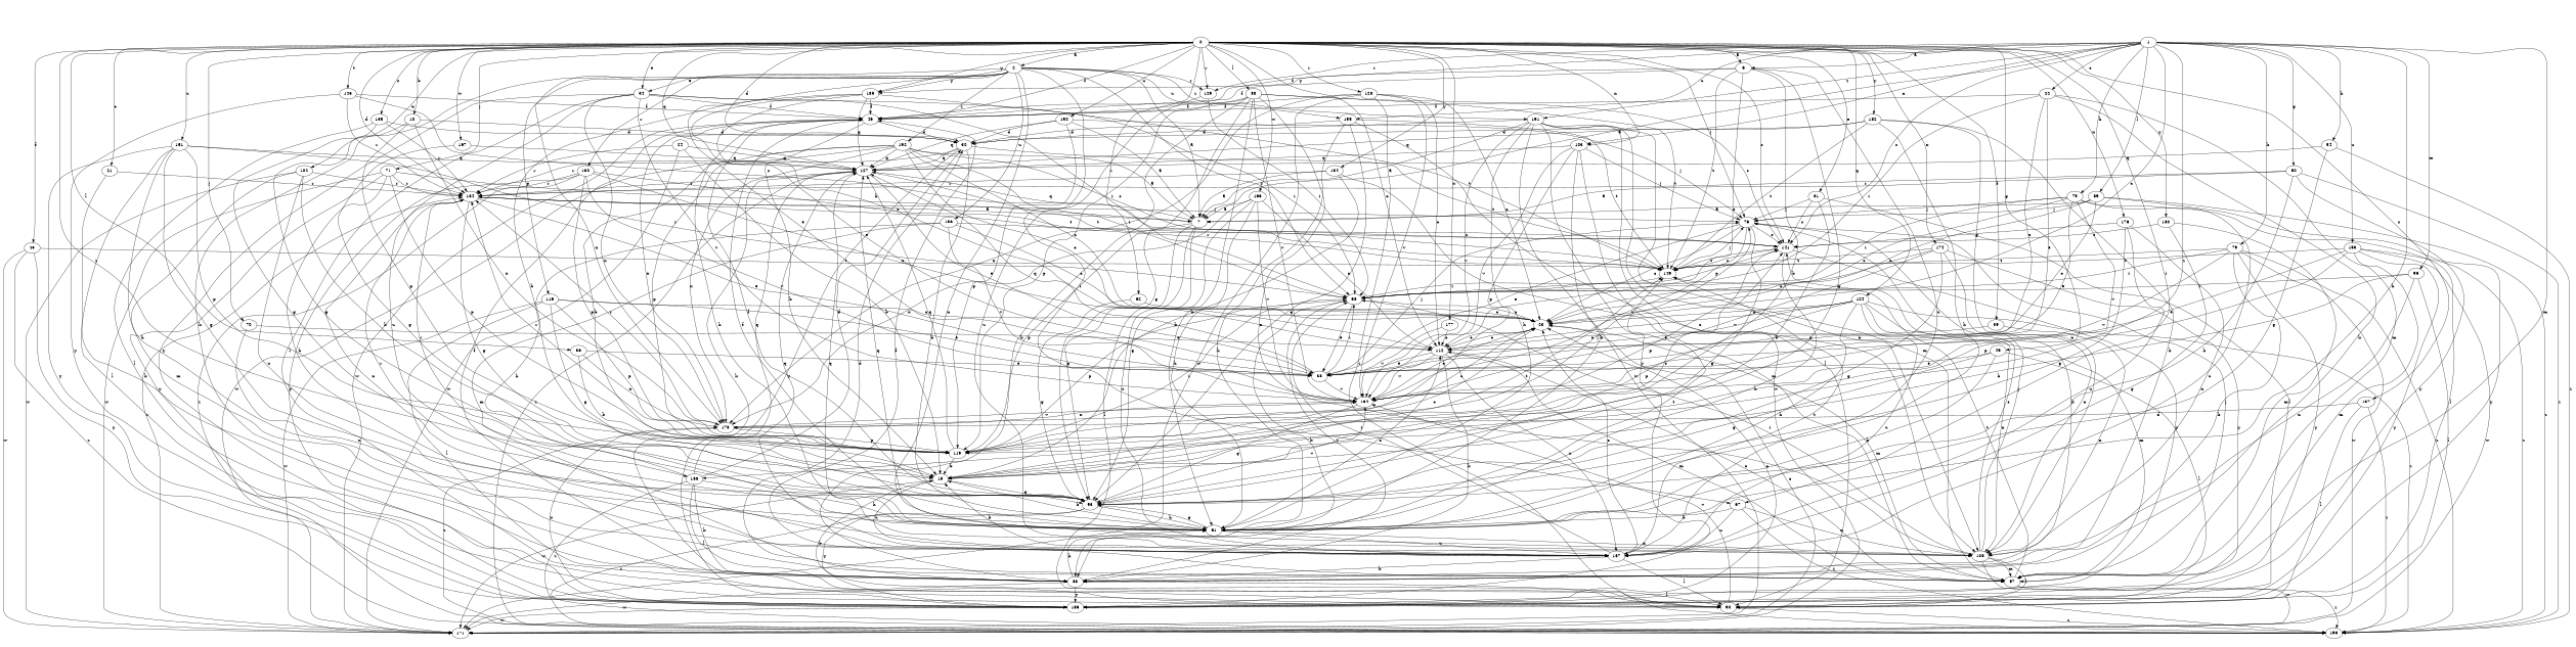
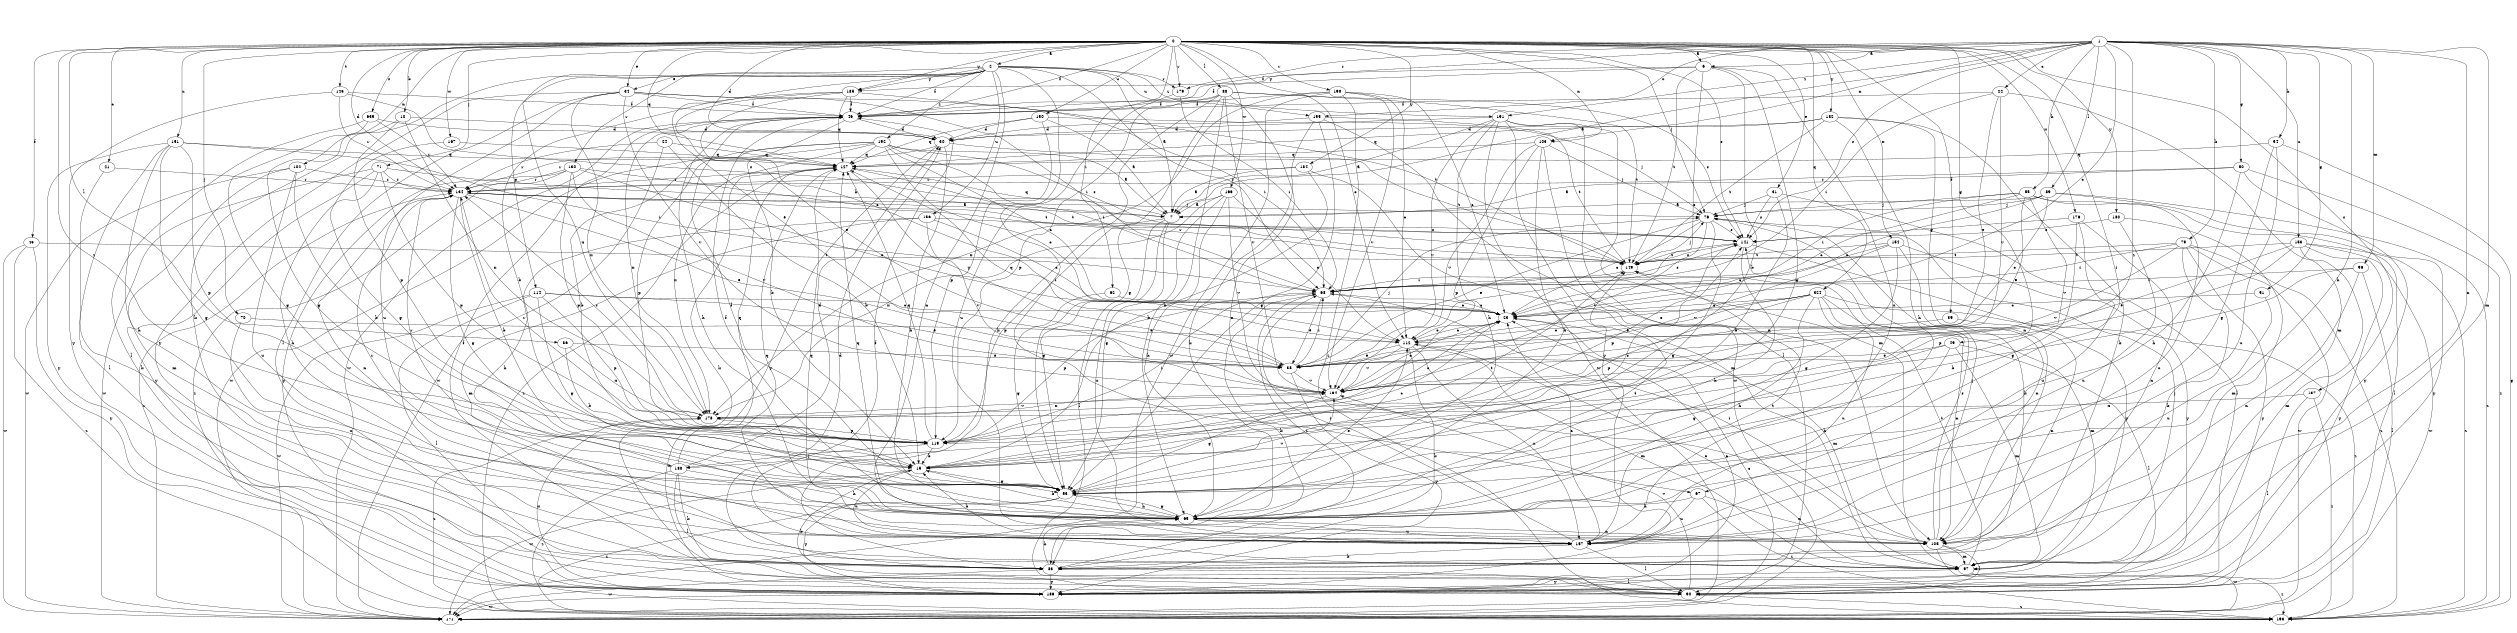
  strict digraph {
    0
    2
    6
    10
    21
    30
    31
    34
    39
    45
    46
    49
    62
    67
    70
    71
    76
    86
    88
    102
    103
    112
-   124
+   124 [label=324]
    127
-   128
-   129
-   135
+   128 [label=198]
+   129 [label=179]
+   135 [label=635]
    137
    141
    145
    150
    151
    166
    167
-   174
+   174 [label=154]
    176
-   177
    180
    182
    184
    185
    188
    134
    7
    105
    155
    191
    38
    68
    83
-   116
+   116 [label=114]
    130
    156
    178
    192
    15
    53
    149
    157
    119
    24
    171
-   61
+   61 [label=65]
    186
    90
    164
    193
    97
    23
    1
    22
    50
+   51
    54
-   55 [label=75]
+   55
    79
    89
    96
    153
    0 -> 2 [label=a]
    0 -> 6 [label=a]
    0 -> 10 [label=b]
    0 -> 21 [label=c]
    0 -> 30 [label=d]
    0 -> 31 [label=e]
    0 -> 34 [label=e]
    0 -> 39 [label=f]
    0 -> 45 [label=f]
    0 -> 46 [label=f]
    0 -> 49 [label=g]
    0 -> 62 [label=i]
    0 -> 67 [label=i]
    0 -> 70 [label=j]
    0 -> 71 [label=j]
    0 -> 76 [label=j]
    0 -> 86 [label=l]
    0 -> 88 [label=l]
    0 -> 102 [label=n]
    0 -> 103 [label=n]
    0 -> 112 [label=o]
    0 -> 124 [label=q]
    0 -> 127 [label=q]
    0 -> 128 [label=r]
    0 -> 129 [label=r]
    0 -> 135 [label=s]
    0 -> 137 [label=s]
    0 -> 141 [label=s]
    0 -> 145 [label=t]
    0 -> 150 [label=u]
    0 -> 151 [label=u]
    0 -> 166 [label=w]
    0 -> 167 [label=w]
    0 -> 174 [label=x]
    0 -> 176 [label=x]
-   0 -> 177 [label=x]
    0 -> 180 [label=y]
    0 -> 182 [label=y]
    0 -> 184 [label=y]
    0 -> 185 [label=y]
    0 -> 188 [label=z]
    0 -> 134 [label=d]
    2 -> 34 [label=e]
+   2 -> 46 [label=f]
    2 -> 67 [label=i]
    2 -> 129 [label=r]
    2 -> 185 [label=y]
    2 -> 7 [label=a]
    2 -> 105 [label=n]
    2 -> 155 [label=u]
    2 -> 191 [label=z]
    2 -> 38 [label=e]
    2 -> 68 [label=i]
    2 -> 83 [label=k]
    2 -> 116 [label=p]
    2 -> 130 [label=r]
    2 -> 156 [label=u]
    2 -> 178 [label=x]
    2 -> 192 [label=z]
    6 -> 46 [label=f]
    6 -> 112 [label=o]
    6 -> 185 [label=y]
    6 -> 15 [label=b]
    6 -> 53 [label=g]
    6 -> 149 [label=t]
    6 -> 157 [label=u]
    10 -> 30 [label=d]
    10 -> 178 [label=x]
    10 -> 53 [label=g]
    10 -> 119 [label=p]
    21 -> 134 [label=r]
    21 -> 83 [label=k]
-   30 -> 127 [label=q]
    30 -> 134 [label=r]
    30 -> 149 [label=t]
    30 -> 61 [label=h]
    30 -> 186 [label=y]
    31 -> 76 [label=j]
    31 -> 141 [label=s]
    31 -> 15 [label=b]
    31 -> 90 [label=l]
    34 -> 46 [label=f]
    34 -> 68 [label=i]
    34 -> 178 [label=x]
    34 -> 149 [label=t]
    34 -> 157 [label=u]
    34 -> 186 [label=y]
    34 -> 90 [label=l]
    34 -> 164 [label=v]
    39 -> 112 [label=o]
    39 -> 105 [label=n]
    45 -> 149 [label=t]
    45 -> 171 [label=w]
    45 -> 186 [label=y]
    45 -> 193 [label=z]
    46 -> 30 [label=d]
    46 -> 178 [label=x]
    46 -> 15 [label=b]
    46 -> 171 [label=w]
    46 -> 61 [label=h]
    49 -> 38 [label=e]
    49 -> 53 [label=g]
    49 -> 61 [label=h]
    49 -> 90 [label=l]
+   49 -> 97 [label=m]
    62 -> 53 [label=g]
    62 -> 23 [label=c]
    67 -> 105 [label=n]
    67 -> 157 [label=u]
    67 -> 61 [label=h]
    67 -> 193 [label=z]
    70 -> 112 [label=o]
    70 -> 157 [label=u]
    71 -> 134 [label=r]
    71 -> 7 [label=h]
    71 -> 119 [label=p]
    71 -> 171 [label=w]
    71 -> 61 [label=h]
    71 -> 186 [label=y]
    76 -> 141 [label=s]
    76 -> 38 [label=e]
    76 -> 83 [label=k]
    76 -> 53 [label=g]
    76 -> 164 [label=v]
    76 -> 23 [label=c]
    86 -> 38 [label=e]
    86 -> 178 [label=x]
    86 -> 15 [label=b]
    88 -> 46 [label=f]
    88 -> 141 [label=s]
    88 -> 105 [label=n]
    88 -> 83 [label=k]
    88 -> 53 [label=g]
    88 -> 149 [label=t]
    88 -> 119 [label=p]
    88 -> 61 [label=h]
    88 -> 164 [label=v]
    102 -> 134 [label=r]
    102 -> 15 [label=b]
    102 -> 157 [label=u]
    102 -> 171 [label=w]
    102 -> 97 [label=m]
    103 -> 76 [label=j]
    103 -> 127 [label=q]
    103 -> 119 [label=p]
    103 -> 171 [label=w]
    103 -> 61 [label=h]
    103 -> 164 [label=v]
    112 -> 38 [label=e]
    112 -> 83 [label=k]
    112 -> 157 [label=u]
    112 -> 164 [label=v]
    112 -> 97 [label=m]
    112 -> 23 [label=c]
    124 -> 112 [label=o]
    124 -> 105 [label=n]
    124 -> 38 [label=e]
    124 -> 157 [label=u]
    124 -> 119 [label=p]
    124 -> 61 [label=h]
    124 -> 193 [label=z]
    124 -> 97 [label=m]
    124 -> 23 [label=c]
    127 -> 134 [label=r]
-   127 -> 38 [label=e]
+   127 -> 38 [label=y]
    127 -> 83 [label=k]
    127 -> 149 [label=t]
    127 -> 193 [label=z]
    128 -> 46 [label=f]
    128 -> 112 [label=o]
    128 -> 178 [label=x]
    128 -> 171 [label=w]
    128 -> 164 [label=v]
    128 -> 193 [label=z]
    128 -> 23 [label=c]
    129 -> 68 [label=i]
    129 -> 157 [label=u]
    135 -> 30 [label=d]
    135 -> 134 [label=r]
    135 -> 53 [label=g]
    135 -> 90 [label=l]
-   137 -> 178 [label=d]
+   137 -> 178 [label=x]
    137 -> 90 [label=l]
    137 -> 193 [label=z]
    141 -> 149 [label=t]
    141 -> 119 [label=p]
    141 -> 61 [label=h]
    141 -> 186 [label=y]
    145 -> 46 [label=f]
    145 -> 141 [label=s]
    145 -> 134 [label=r]
    145 -> 186 [label=y]
    150 -> 30 [label=d]
    150 -> 76 [label=j]
    150 -> 127 [label=q]
    150 -> 7 [label=a]
    150 -> 119 [label=p]
    151 -> 127 [label=q]
    151 -> 68 [label=i]
    151 -> 53 [label=g]
    151 -> 119 [label=p]
    151 -> 61 [label=h]
    151 -> 186 [label=y]
    151 -> 90 [label=l]
    166 -> 112 [label=o]
    166 -> 7 [label=a]
    166 -> 178 [label=x]
    166 -> 53 [label=g]
    166 -> 61 [label=h]
    166 -> 164 [label=v]
    167 -> 127 [label=q]
    167 -> 53 [label=g]
    174 -> 105 [label=n]
    174 -> 53 [label=g]
    174 -> 149 [label=t]
    174 -> 186 [label=y]
    174 -> 164 [label=v]
    174 -> 23 [label=c]
    176 -> 141 [label=g]
    176 -> 105 [label=n]
    176 -> 53 [label=g]
    176 -> 157 [label=u]
-   177 -> 112 [label=o]
-   177 -> 164 [label=v]
    180 -> 141 [label=s]
-   180 -> 157 [label=g]
+   180 -> 157 [label=u]
    180 -> 97 [label=m]
    182 -> 30 [label=d]
    182 -> 127 [label=q]
    182 -> 105 [label=n]
    182 -> 83 [label=k]
    182 -> 149 [label=t]
    182 -> 61 [label=h]
    184 -> 134 [label=r]
    184 -> 7 [label=a]
    184 -> 15 [label=b]
    184 -> 97 [label=m]
    185 -> 46 [label=f]
    185 -> 127 [label=q]
    185 -> 38 [label=e]
    185 -> 68 [label=i]
    185 -> 15 [label=b]
    185 -> 23 [label=c]
    188 -> 30 [label=d]
    188 -> 127 [label=q]
    188 -> 134 [label=r]
    188 -> 83 [label=k]
    188 -> 61 [label=h]
    188 -> 90 [label=l]
    188 -> 193 [label=z]
    134 -> 76 [label=j]
    134 -> 7 [label=a]
    134 -> 105 [label=n]
    134 -> 38 [label=e]
+   134 -> 15 [label=b]
    134 -> 53 [label=g]
    7 -> 127 [label=q]
    7 -> 53 [label=g]
    7 -> 157 [label=u]
    7 -> 119 [label=p]
    7 -> 90 [label=l]
    105 -> 76 [label=j]
    105 -> 127 [label=q]
    105 -> 141 [label=s]
    105 -> 68 [label=i]
    105 -> 171 [label=w]
    105 -> 90 [label=l]
    105 -> 97 [label=m]
    155 -> 30 [label=d]
    155 -> 105 [label=n]
    155 -> 83 [label=k]
    155 -> 53 [label=g]
    155 -> 149 [label=t]
    191 -> 30 [label=d]
    191 -> 7 [label=a]
    191 -> 171 [label=w]
    191 -> 61 [label=h]
    191 -> 186 [label=y]
    191 -> 90 [label=l]
    191 -> 164 [label=v]
    191 -> 97 [label=m]
    38 -> 76 [label=j]
    38 -> 127 [label=q]
    38 -> 68 [label=i]
+   38 -> 186 [label=y]
    38 -> 164 [label=v]
-   68 -> 141 [label=p]
+   68 -> 141 [label=s]
    68 -> 38 [label=e]
    68 -> 83 [label=k]
    68 -> 119 [label=p]
    68 -> 23 [label=c]
    83 -> 30 [label=d]
    83 -> 46 [label=f]
    83 -> 68 [label=i]
    83 -> 171 [label=w]
    83 -> 61 [label=h]
    83 -> 186 [label=y]
    83 -> 90 [label=l]
    116 -> 38 [label=e]
    116 -> 53 [label=g]
    116 -> 119 [label=p]
    116 -> 171 [label=w]
    116 -> 90 [label=l]
    116 -> 23 [label=c]
    130 -> 112 [label=o]
    130 -> 134 [label=r]
    130 -> 149 [label=t]
    130 -> 119 [label=p]
    130 -> 186 [label=y]
    130 -> 164 [label=v]
    130 -> 193 [label=z]
    156 -> 141 [label=s]
    156 -> 61 [label=h]
    156 -> 164 [label=v]
    156 -> 97 [label=m]
    156 -> 23 [label=c]
    178 -> 134 [label=r]
    178 -> 119 [label=p]
    178 -> 164 [label=v]
    178 -> 193 [label=z]
    178 -> 23 [label=c]
    192 -> 112 [label=o]
    192 -> 127 [label=q]
    192 -> 141 [label=s]
    192 -> 7 [label=a]
    192 -> 68 [label=i]
    192 -> 178 [label=x]
    192 -> 15 [label=b]
    192 -> 119 [label=p]
    192 -> 171 [label=w]
    192 -> 23 [label=c]
    15 -> 141 [label=s]
    15 -> 53 [label=g]
    15 -> 149 [label=t]
    15 -> 157 [label=u]
    15 -> 171 [label=w]
    15 -> 23 [label=c]
    53 -> 46 [label=f]
    53 -> 61 [label=h]
    53 -> 186 [label=y]
    53 -> 164 [label=v]
    53 -> 193 [label=z]
    149 -> 76 [label=j]
    149 -> 141 [label=s]
    149 -> 134 [label=r]
    149 -> 68 [label=i]
    157 -> 127 [label=q]
    157 -> 68 [label=i]
    157 -> 83 [label=k]
    157 -> 15 [label=b]
    157 -> 149 [label=t]
    157 -> 90 [label=l]
    157 -> 23 [label=c]
-   119 -> 76 [label=j]
+   119 -> 188 [label=j]
    119 -> 127 [label=q]
    119 -> 134 [label=r]
    119 -> 68 [label=i]
    119 -> 15 [label=b]
    24 -> 127 [label=q]
    24 -> 134 [label=r]
    24 -> 15 [label=b]
    24 -> 171 [label=w]
    171 -> 134 [label=r]
    171 -> 23 [label=c]
    61 -> 46 [label=f]
    61 -> 112 [label=o]
    61 -> 127 [label=q]
    61 -> 134 [label=r]
    61 -> 105 [label=n]
    61 -> 15 [label=b]
    61 -> 53 [label=g]
    61 -> 149 [label=t]
    61 -> 157 [label=u]
    186 -> 178 [label=x]
    186 -> 171 [label=w]
    186 -> 23 [label=c]
    90 -> 15 [label=b]
    90 -> 164 [label=v]
    90 -> 193 [label=z]
    164 -> 178 [label=x]
    164 -> 53 [label=g]
    164 -> 23 [label=c]
    97 -> 46 [label=f]
    97 -> 76 [label=j]
    97 -> 112 [label=o]
    97 -> 149 [label=t]
+   97 -> 186 [label=y]
    97 -> 193 [label=z]
    23 -> 112 [label=o]
    23 -> 97 [label=m]
    1 -> 6 [label=a]
    1 -> 46 [label=f]
    1 -> 103 [label=n]
    1 -> 129 [label=r]
    1 -> 141 [label=s]
    1 -> 188 [label=z]
    1 -> 7 [label=a]
-   191 -> 105 [label=n]
+   1 -> 105 [label=n]
    1 -> 155 [label=u]
    1 -> 191 [label=z]
    1 -> 61 [label=h]
    1 -> 97 [label=m]
    1 -> 23 [label=c]
    1 -> 22 [label=c]
    1 -> 50 [label=g]
+   1 -> 51 [label=g]
    1 -> 54 [label=h]
    1 -> 55 [label=h]
    1 -> 79 [label=k]
    1 -> 89 [label=l]
    1 -> 96 [label=m]
    1 -> 153 [label=u]
    22 -> 46 [label=f]
    22 -> 38 [label=e]
    22 -> 68 [label=i]
-   22 -> 83 [label=k]
-   22 -> 164 [label=e]
+   22 -> 164 [label=v]
    22 -> 97 [label=m]
    50 -> 134 [label=r]
    50 -> 7 [label=a]
    50 -> 61 [label=h]
    50 -> 186 [label=y]
    50 -> 193 [label=z]
+   51 -> 157 [label=u]
+   51 -> 23 [label=c]
    54 -> 127 [label=q]
    54 -> 53 [label=g]
-   54 -> 193 [label=z]
+   54 -> 157 [label=u]
+   54 -> 193 [label=g]
    55 -> 76 [label=j]
    55 -> 38 [label=e]
    55 -> 68 [label=i]
    55 -> 157 [label=u]
    55 -> 90 [label=l]
    55 -> 164 [label=v]
    55 -> 23 [label=c]
    79 -> 68 [label=i]
    79 -> 83 [label=k]
    79 -> 149 [label=t]
    79 -> 171 [label=w]
    79 -> 186 [label=y]
    79 -> 164 [label=v]
    79 -> 193 [label=z]
    89 -> 76 [label=j]
    89 -> 112 [label=o]
    89 -> 7 [label=a]
    89 -> 186 [label=y]
    89 -> 193 [label=z]
    89 -> 23 [label=c]
    96 -> 105 [label=n]
    96 -> 68 [label=i]
    96 -> 15 [label=b]
    96 -> 90 [label=l]
    153 -> 38 [label=e]
    153 -> 149 [label=t]
    153 -> 119 [label=p]
    153 -> 171 [label=w]
    153 -> 186 [label=y]
    153 -> 193 [label=z]
    153 -> 97 [label=m]
  }
